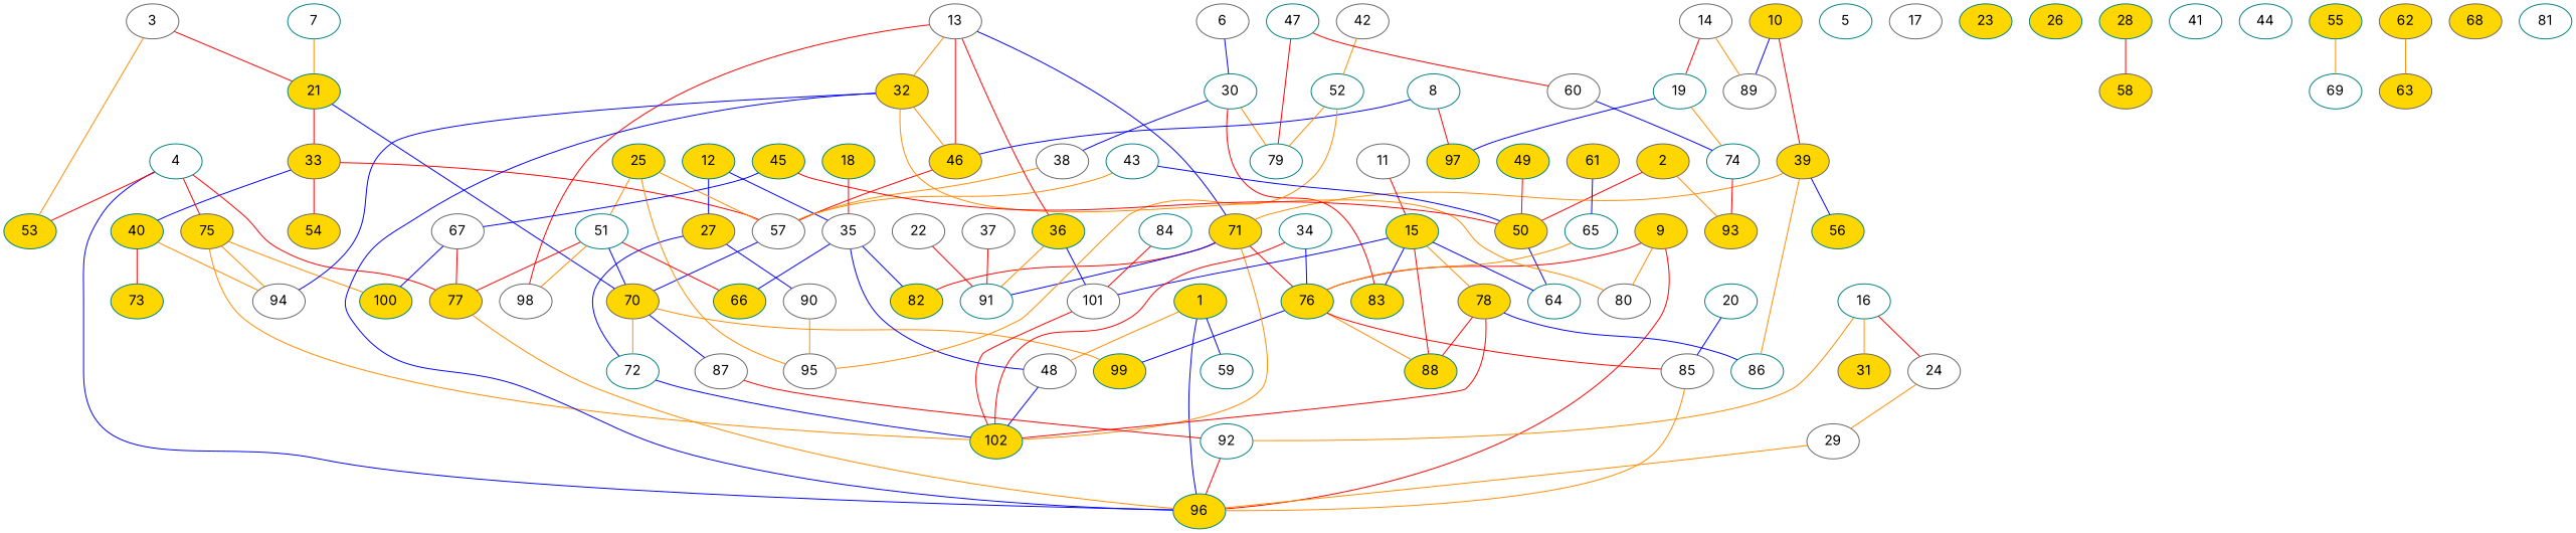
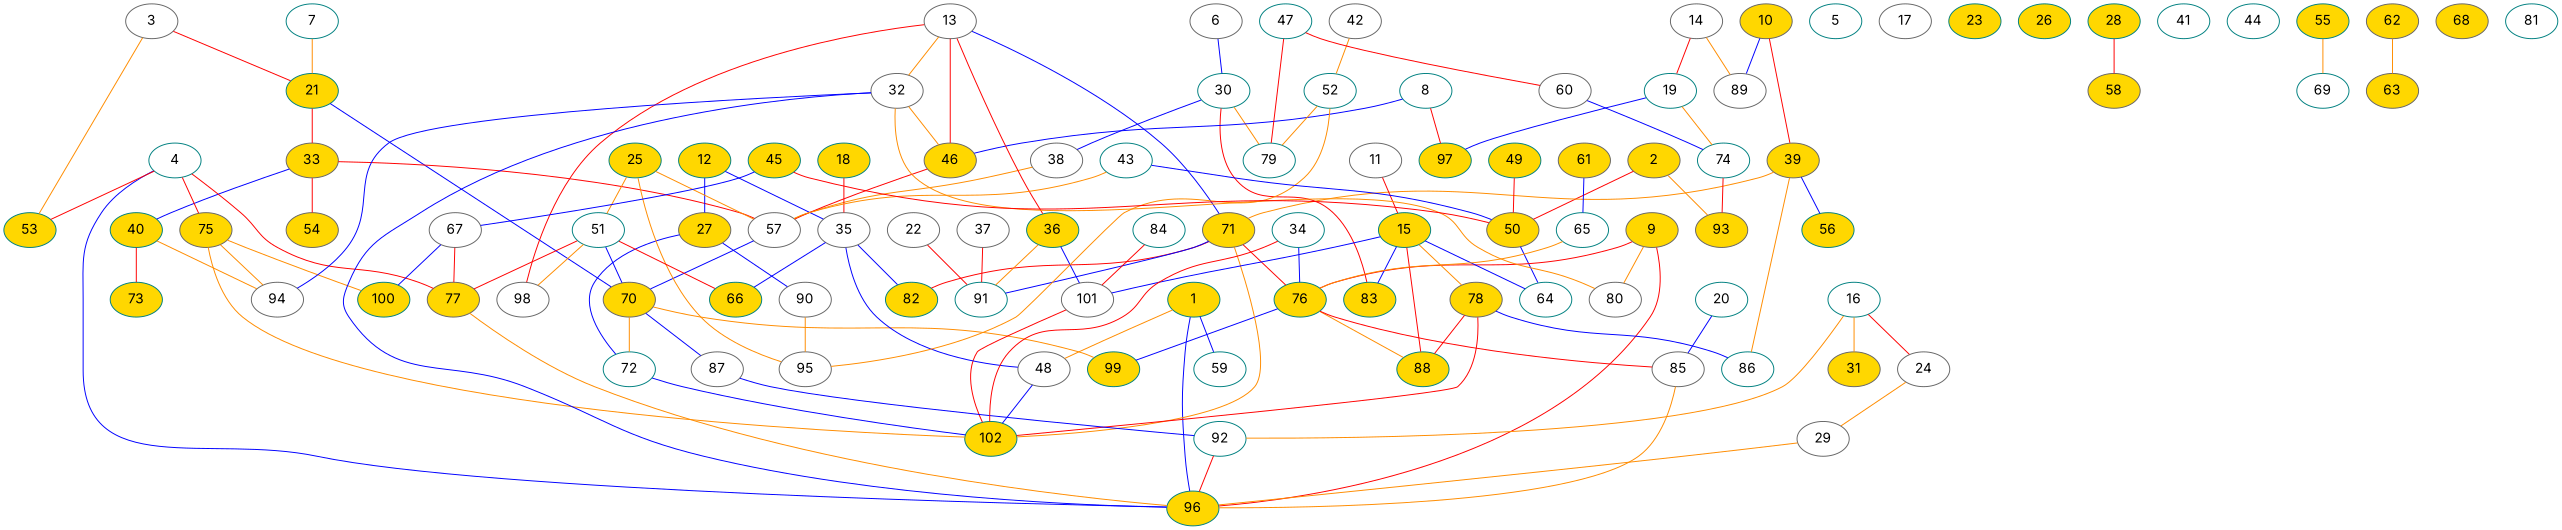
  graph {
    fontname=Inter
    node [color=teal fillcolor=white fontname=Inter style=filled]
    edge [color=red fontname=Inter]
    1 [fillcolor=gold]
    48 [color=gray40]
    59
    96 [fillcolor=gold]
    102 [fillcolor=gold]
    2 [color=gray40 fillcolor=gold]
    50 [color=gray40 fillcolor=gold]
    93 [color=gray40 fillcolor=gold]
    64
    3 [color=gray40]
    21 [fillcolor=gold]
    53 [fillcolor=gold]
    33 [color=gray40 fillcolor=gold]
    70 [color=gray40 fillcolor=gold]
    4
    75 [color=gray40 fillcolor=gold]
    77 [color=gray40 fillcolor=gold]
    94 [color=gray40]
    100 [fillcolor=gold]
    5
    6 [color=gray40]
    30
    83 [fillcolor=gold]
    38 [color=gray40]
    79
    7
    46 [color=gray40 fillcolor=gold]
    8
    97 [fillcolor=gold]
    57 [color=gray40]
    9 [color=gray40 fillcolor=gold]
    76 [fillcolor=gold]
    80 [color=gray40]
    88 [fillcolor=gold]
    85 [color=gray40]
    99 [fillcolor=gold]
    10 [color=gray40 fillcolor=gold]
    39 [color=gray40 fillcolor=gold]
    89 [color=gray40]
    71 [color=gray40 fillcolor=gold]
    56 [fillcolor=gold]
    86
    11 [color=gray40]
    15 [fillcolor=gold]
    78 [color=gray40 fillcolor=gold]
    101 [color=gray40]
    12 [fillcolor=gold]
    27 [color=gray40 fillcolor=gold]
    35 [color=gray40]
    72
    90 [color=gray40]
    66 [fillcolor=gold]
    82 [fillcolor=gold]
    13 [color=gray40]
-   32 [color=gray40 fillcolor=gold]
+   32 [color=gray40]
    36 [fillcolor=gold]
    98 [color=gray40]
    91
    14 [color=gray40]
    19
    74
    24 [color=gray40]
    16
    31 [color=gray40 fillcolor=gold]
    92
    29 [color=gray40]
    17 [color=gray40]
    18 [fillcolor=gold]
    20
    40 [fillcolor=gold]
    54 [color=gray40 fillcolor=gold]
    87 [color=gray40]
    22 [color=gray40]
    23 [fillcolor=gold]
    25 [fillcolor=gold]
    51
    95 [color=gray40]
    26 [fillcolor=gold]
    28 [fillcolor=gold]
    58 [color=gray40 fillcolor=gold]
    73 [fillcolor=gold]
    34
    37 [color=gray40]
    41
    42 [color=gray40]
    52
    43
    44
    45 [fillcolor=gold]
    67 [color=gray40]
    47
    60 [color=gray40]
    49 [fillcolor=gold]
    55 [fillcolor=gold]
    69
    61 [color=gray40 fillcolor=gold]
    65
    62 [color=gray40 fillcolor=gold]
    63 [color=gray40 fillcolor=gold]
    68 [color=gray40 fillcolor=gold]
    81
    84
    1 -- 48 [color=darkorange]
    1 -- 59 [color=blue]
    1 -- 96 [color=blue]
    48 -- 102 [color=blue]
    2 -- 50
    2 -- 93 [color=darkorange]
    50 -- 64 [color=blue]
    3 -- 21
    3 -- 53 [color=darkorange]
    21 -- 33
    21 -- 70 [color=blue]
    33 -- 57
    33 -- 40 [color=blue]
    33 -- 54
    70 -- 99 [color=darkorange]
    70 -- 72 [color=darkorange]
    70 -- 87 [color=blue]
    4 -- 96 [color=blue]
    4 -- 53
    4 -- 75
    4 -- 77
    75 -- 102 [color=darkorange]
    75 -- 94 [color=darkorange]
    75 -- 100 [color=darkorange]
    77 -- 96 [color=darkorange]
    6 -- 30 [color=blue]
    30 -- 83
    30 -- 38 [color=blue]
    30 -- 79 [color=darkorange]
    38 -- 57 [color=darkorange]
    7 -- 21 [color=darkorange]
    46 -- 57
    8 -- 46 [color=blue]
    8 -- 97
    57 -- 70 [color=blue]
    9 -- 96
    9 -- 76
    9 -- 80 [color=darkorange]
    76 -- 88 [color=darkorange]
    76 -- 85
    76 -- 99 [color=blue]
    85 -- 96 [color=darkorange]
    10 -- 39
    10 -- 89 [color=blue]
    39 -- 71 [color=darkorange]
    39 -- 56 [color=blue]
    39 -- 86 [color=darkorange]
    71 -- 102 [color=darkorange]
    71 -- 76
    71 -- 82
    71 -- 91 [color=blue]
    11 -- 15
    15 -- 64 [color=blue]
    15 -- 83 [color=blue]
    15 -- 88
    15 -- 78 [color=darkorange]
    15 -- 101 [color=blue]
    78 -- 102
    78 -- 88
    78 -- 86 [color=blue]
    101 -- 102
    12 -- 27 [color=blue]
    12 -- 35 [color=blue]
    27 -- 72 [color=blue]
    27 -- 90 [color=blue]
    35 -- 48 [color=blue]
    35 -- 66 [color=blue]
    35 -- 82 [color=blue]
    72 -- 102 [color=blue]
    90 -- 95 [color=darkorange]
    13 -- 46
    13 -- 71 [color=blue]
    13 -- 32 [color=darkorange]
    13 -- 36
    13 -- 98
    32 -- 96 [color=blue]
    32 -- 94 [color=blue]
    32 -- 46 [color=darkorange]
    32 -- 80 [color=darkorange]
    36 -- 101 [color=blue]
    36 -- 91 [color=darkorange]
    14 -- 89 [color=darkorange]
    14 -- 19
    19 -- 97 [color=blue]
    19 -- 74 [color=darkorange]
    74 -- 93
    24 -- 29 [color=darkorange]
    16 -- 24
    16 -- 31 [color=darkorange]
    16 -- 92 [color=darkorange]
    92 -- 96
    29 -- 96 [color=darkorange]
    18 -- 35
    20 -- 85 [color=blue]
    40 -- 94 [color=darkorange]
    40 -- 73
-   87 -- 92
+   87 -- 92 [color=blue]
    22 -- 91
    25 -- 57 [color=darkorange]
    25 -- 51 [color=darkorange]
    25 -- 95 [color=darkorange]
    51 -- 70 [color=blue]
    51 -- 77
    51 -- 66
    51 -- 98 [color=darkorange]
    28 -- 58
    34 -- 102
    34 -- 76 [color=blue]
    37 -- 91
    42 -- 52 [color=darkorange]
    52 -- 79 [color=darkorange]
    52 -- 95 [color=darkorange]
    43 -- 50 [color=blue]
    43 -- 57 [color=darkorange]
    45 -- 50
    45 -- 67 [color=blue]
    67 -- 77
    67 -- 100 [color=blue]
    47 -- 79
    47 -- 60
    60 -- 74 [color=blue]
    49 -- 50
    55 -- 69 [color=darkorange]
    61 -- 65 [color=blue]
    65 -- 76 [color=darkorange]
    62 -- 63 [color=darkorange]
    84 -- 101
  }
